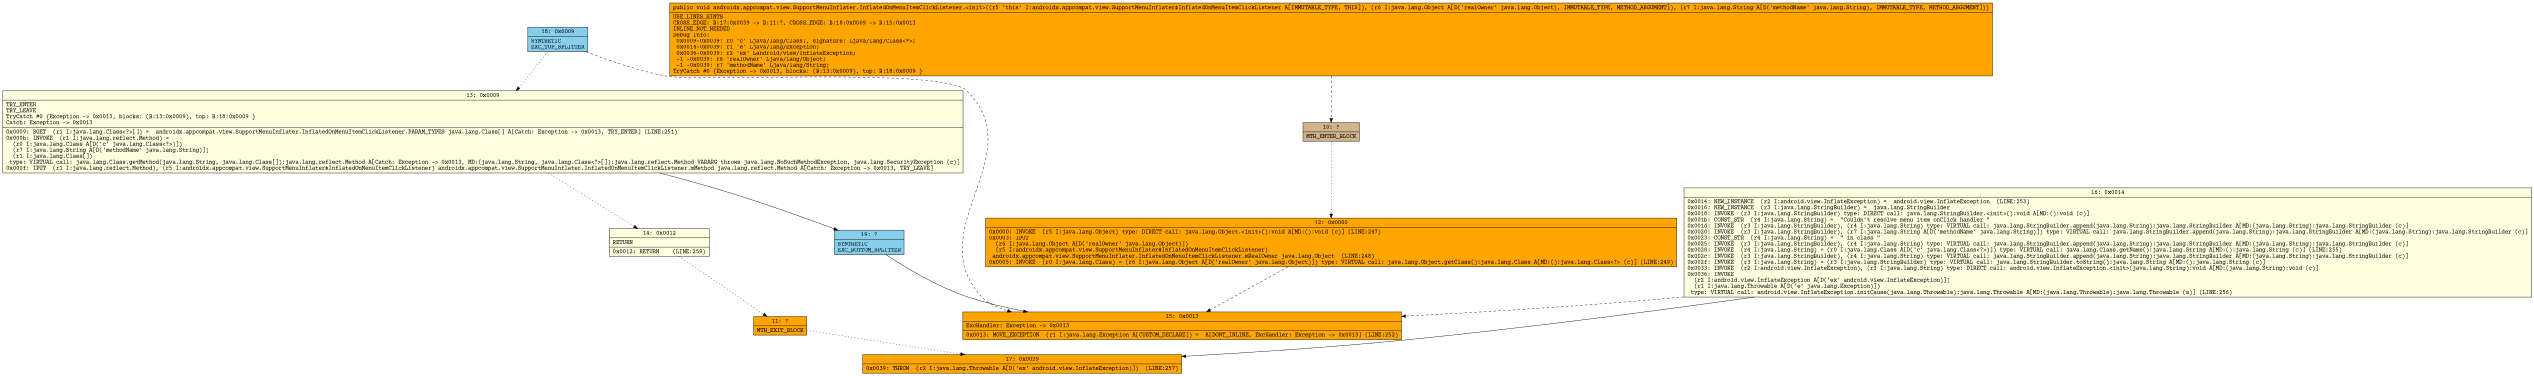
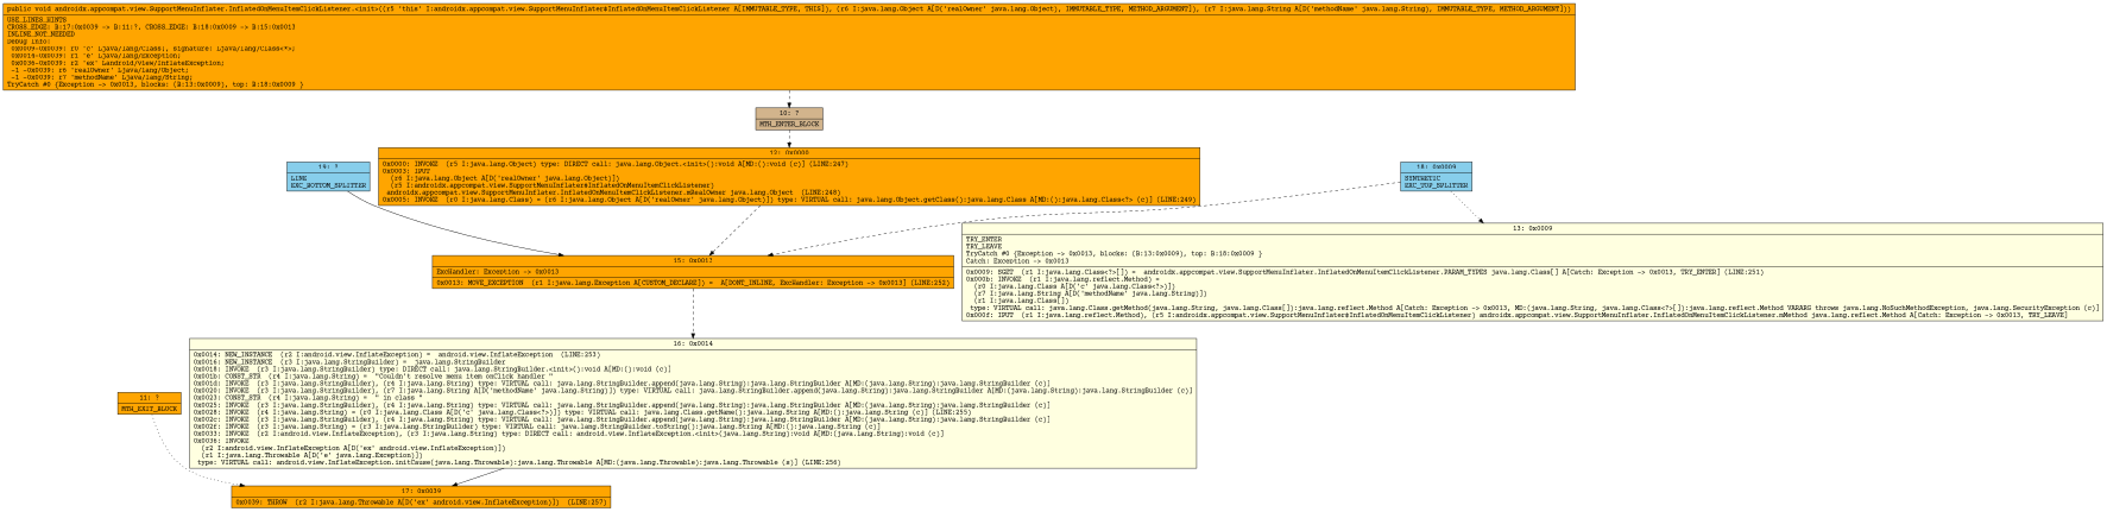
  digraph {
    fontname="Courier Prime"
    node [fillcolor=orange fontname="Courier Prime" shape=record style=filled]
    edge [fontname="Courier Prime" style=dashed]
    n1 [fillcolor=tan label="{10\:\ ?|MTH_ENTER_BLOCK\l}"]
    n2 [label="{12\:\ 0x0000|0x0000: INVOKE  (r5 I:java.lang.Object) type: DIRECT call: java.lang.Object.\<init\>():void A[MD:():void (c)] (LINE:247)\l0x0003: IPUT  \l  (r6 I:java.lang.Object A[D('realOwner' java.lang.Object)])\l  (r5 I:androidx.appcompat.view.SupportMenuInflater$InflatedOnMenuItemClickListener)\l androidx.appcompat.view.SupportMenuInflater.InflatedOnMenuItemClickListener.mRealOwner java.lang.Object  (LINE:248)\l0x0005: INVOKE  (r0 I:java.lang.Class) = (r6 I:java.lang.Object A[D('realOwner' java.lang.Object)]) type: VIRTUAL call: java.lang.Object.getClass():java.lang.Class A[MD:():java.lang.Class\<?\> (c)] (LINE:249)\l}"]
    n3 [label="{15\:\ 0x0013|ExcHandler: Exception \-\> 0x0013\l|0x0013: MOVE_EXCEPTION  (r1 I:java.lang.Exception A[CUSTOM_DECLARE]) =  A[DONT_INLINE, ExcHandler: Exception \-\> 0x0013] (LINE:252)\l}"]
    n4 [fillcolor=skyblue label="{18\:\ 0x0009|SYNTHETIC\lEXC_TOP_SPLITTER\l}"]
    n5 [fillcolor=lightyellow label="{13\:\ 0x0009|TRY_ENTER\lTRY_LEAVE\lTryCatch #0 \{Exception \-\> 0x0013, blocks: (B:13:0x0009), top: B:18:0x0009 \}\lCatch: Exception \-\> 0x0013\l|0x0009: SGET  (r1 I:java.lang.Class\<?\>[]) =  androidx.appcompat.view.SupportMenuInflater.InflatedOnMenuItemClickListener.PARAM_TYPES java.lang.Class[] A[Catch: Exception \-\> 0x0013, TRY_ENTER] (LINE:251)\l0x000b: INVOKE  (r1 I:java.lang.reflect.Method) = \l  (r0 I:java.lang.Class A[D('c' java.lang.Class\<?\>)])\l  (r7 I:java.lang.String A[D('methodName' java.lang.String)])\l  (r1 I:java.lang.Class[])\l type: VIRTUAL call: java.lang.Class.getMethod(java.lang.String, java.lang.Class[]):java.lang.reflect.Method A[Catch: Exception \-\> 0x0013, MD:(java.lang.String, java.lang.Class\<?\>[]):java.lang.reflect.Method VARARG throws java.lang.NoSuchMethodException, java.lang.SecurityException (c)]\l0x000f: IPUT  (r1 I:java.lang.reflect.Method), (r5 I:androidx.appcompat.view.SupportMenuInflater$InflatedOnMenuItemClickListener) androidx.appcompat.view.SupportMenuInflater.InflatedOnMenuItemClickListener.mMethod java.lang.reflect.Method A[Catch: Exception \-\> 0x0013, TRY_LEAVE]\l}"]
-   n6 [fillcolor=lightyellow label="{14\:\ 0x0012|RETURN\l|0x0012: RETURN    (LINE:259)\l}"]
-   n7 [fillcolor=skyblue label="{19\:\ ?|SYNTHETIC\lEXC_BOTTOM_SPLITTER\l}"]
+   n7 [fillcolor=skyblue label="{19\:\ ?|LINE\lEXC_BOTTOM_SPLITTER\l}"]
    n8 [fillcolor=lightyellow label="{16\:\ 0x0014|0x0014: NEW_INSTANCE  (r2 I:android.view.InflateException) =  android.view.InflateException  (LINE:253)\l0x0016: NEW_INSTANCE  (r3 I:java.lang.StringBuilder) =  java.lang.StringBuilder \l0x0018: INVOKE  (r3 I:java.lang.StringBuilder) type: DIRECT call: java.lang.StringBuilder.\<init\>():void A[MD:():void (c)]\l0x001b: CONST_STR  (r4 I:java.lang.String) =  \"Couldn't resolve menu item onClick handler \" \l0x001d: INVOKE  (r3 I:java.lang.StringBuilder), (r4 I:java.lang.String) type: VIRTUAL call: java.lang.StringBuilder.append(java.lang.String):java.lang.StringBuilder A[MD:(java.lang.String):java.lang.StringBuilder (c)]\l0x0020: INVOKE  (r3 I:java.lang.StringBuilder), (r7 I:java.lang.String A[D('methodName' java.lang.String)]) type: VIRTUAL call: java.lang.StringBuilder.append(java.lang.String):java.lang.StringBuilder A[MD:(java.lang.String):java.lang.StringBuilder (c)]\l0x0023: CONST_STR  (r4 I:java.lang.String) =  \" in class \" \l0x0025: INVOKE  (r3 I:java.lang.StringBuilder), (r4 I:java.lang.String) type: VIRTUAL call: java.lang.StringBuilder.append(java.lang.String):java.lang.StringBuilder A[MD:(java.lang.String):java.lang.StringBuilder (c)]\l0x0028: INVOKE  (r4 I:java.lang.String) = (r0 I:java.lang.Class A[D('c' java.lang.Class\<?\>)]) type: VIRTUAL call: java.lang.Class.getName():java.lang.String A[MD:():java.lang.String (c)] (LINE:255)\l0x002c: INVOKE  (r3 I:java.lang.StringBuilder), (r4 I:java.lang.String) type: VIRTUAL call: java.lang.StringBuilder.append(java.lang.String):java.lang.StringBuilder A[MD:(java.lang.String):java.lang.StringBuilder (c)]\l0x002f: INVOKE  (r3 I:java.lang.String) = (r3 I:java.lang.StringBuilder) type: VIRTUAL call: java.lang.StringBuilder.toString():java.lang.String A[MD:():java.lang.String (c)]\l0x0033: INVOKE  (r2 I:android.view.InflateException), (r3 I:java.lang.String) type: DIRECT call: android.view.InflateException.\<init\>(java.lang.String):void A[MD:(java.lang.String):void (c)]\l0x0036: INVOKE  \l  (r2 I:android.view.InflateException A[D('ex' android.view.InflateException)])\l  (r1 I:java.lang.Throwable A[D('e' java.lang.Exception)])\l type: VIRTUAL call: android.view.InflateException.initCause(java.lang.Throwable):java.lang.Throwable A[MD:(java.lang.Throwable):java.lang.Throwable (s)] (LINE:256)\l}"]
    n9 [label="{11\:\ ?|MTH_EXIT_BLOCK\l}"]
    n10 [label="{17\:\ 0x0039|0x0039: THROW  (r2 I:java.lang.Throwable A[D('ex' android.view.InflateException)])  (LINE:257)\l}"]
    n11 [label="{public void androidx.appcompat.view.SupportMenuInflater.InflatedOnMenuItemClickListener.\<init\>((r5 'this' I:androidx.appcompat.view.SupportMenuInflater$InflatedOnMenuItemClickListener A[IMMUTABLE_TYPE, THIS]), (r6 I:java.lang.Object A[D('realOwner' java.lang.Object), IMMUTABLE_TYPE, METHOD_ARGUMENT]), (r7 I:java.lang.String A[D('methodName' java.lang.String), IMMUTABLE_TYPE, METHOD_ARGUMENT]))  | USE_LINES_HINTS\lCROSS_EDGE: B:17:0x0039 \-\> B:11:?, CROSS_EDGE: B:18:0x0009 \-\> B:15:0x0013\lINLINE_NOT_NEEDED\lDebug Info:\l  0x0009\-0x0039: r0 'c' Ljava\/lang\/Class;, signature: Ljava\/lang\/Class\<*\>;\l  0x0014\-0x0039: r1 'e' Ljava\/lang\/Exception;\l  0x0036\-0x0039: r2 'ex' Landroid\/view\/InflateException;\l  \-1 \-0x0039: r6 'realOwner' Ljava\/lang\/Object;\l  \-1 \-0x0039: r7 'methodName' Ljava\/lang\/String;\lTryCatch #0 \{Exception \-\> 0x0013, blocks: (B:13:0x0009), top: B:18:0x0009 \}\l}"]
-   n1 -> n2 [style=dotted]
+   n1 -> n2
    n2 -> n3
-   n8 -> n3
+   n3 -> n8
    n4 -> n3
    n4 -> n5 [style=dotted]
-   n5 -> n6 [style=dotted]
-   n5 -> n7 [style=solid]
-   n6 -> n9 [style=dotted]
    n7 -> n3 [style=solid]
    n8 -> n10 [style=solid]
    n9 -> n10 [style=dotted]
    n11 -> n1
  }
